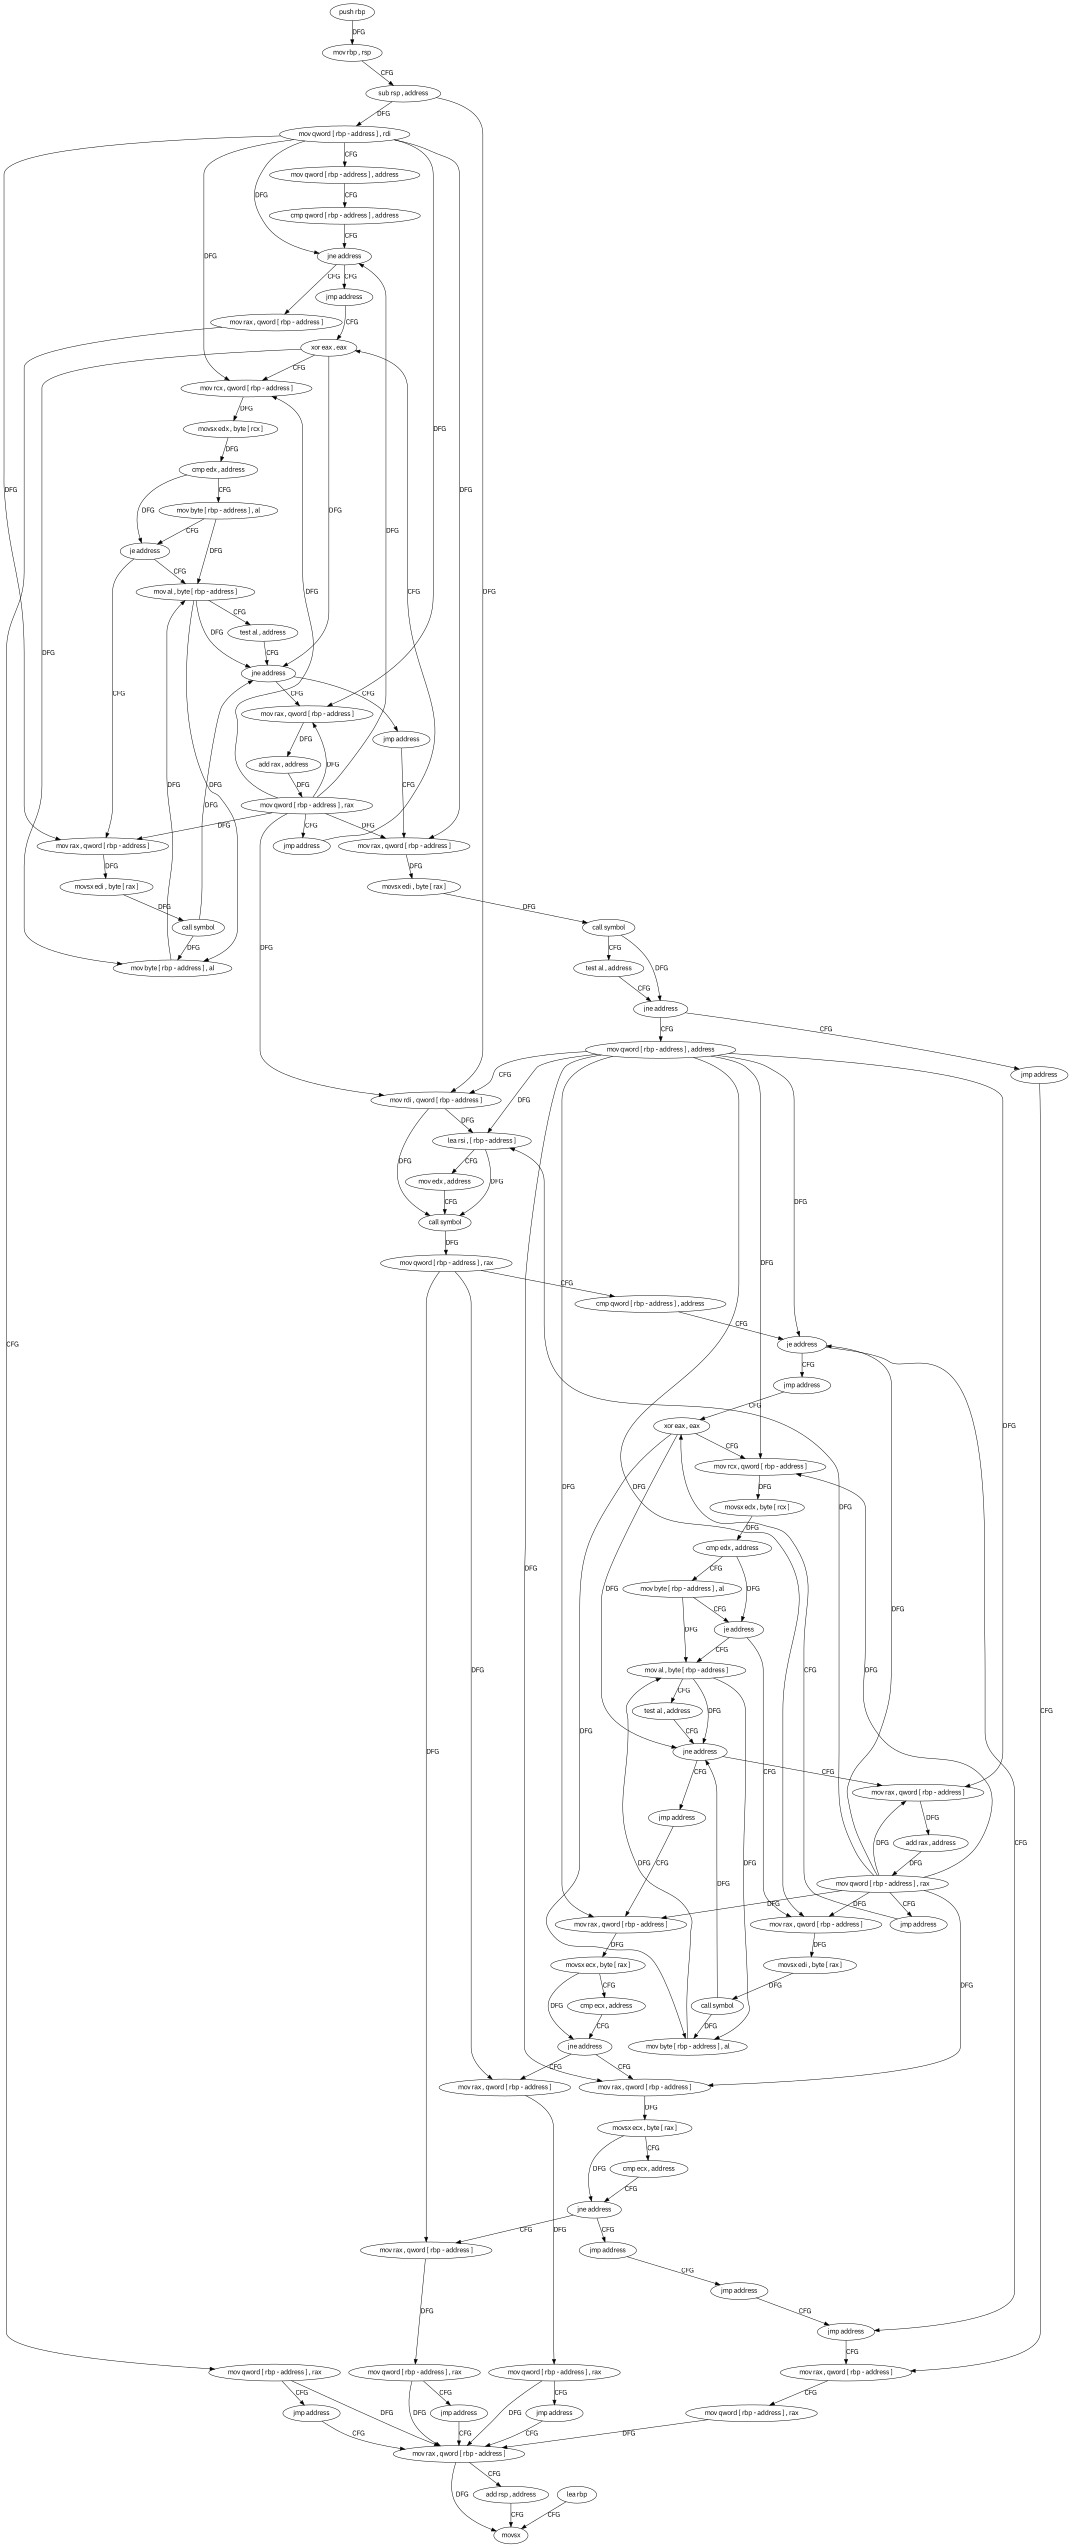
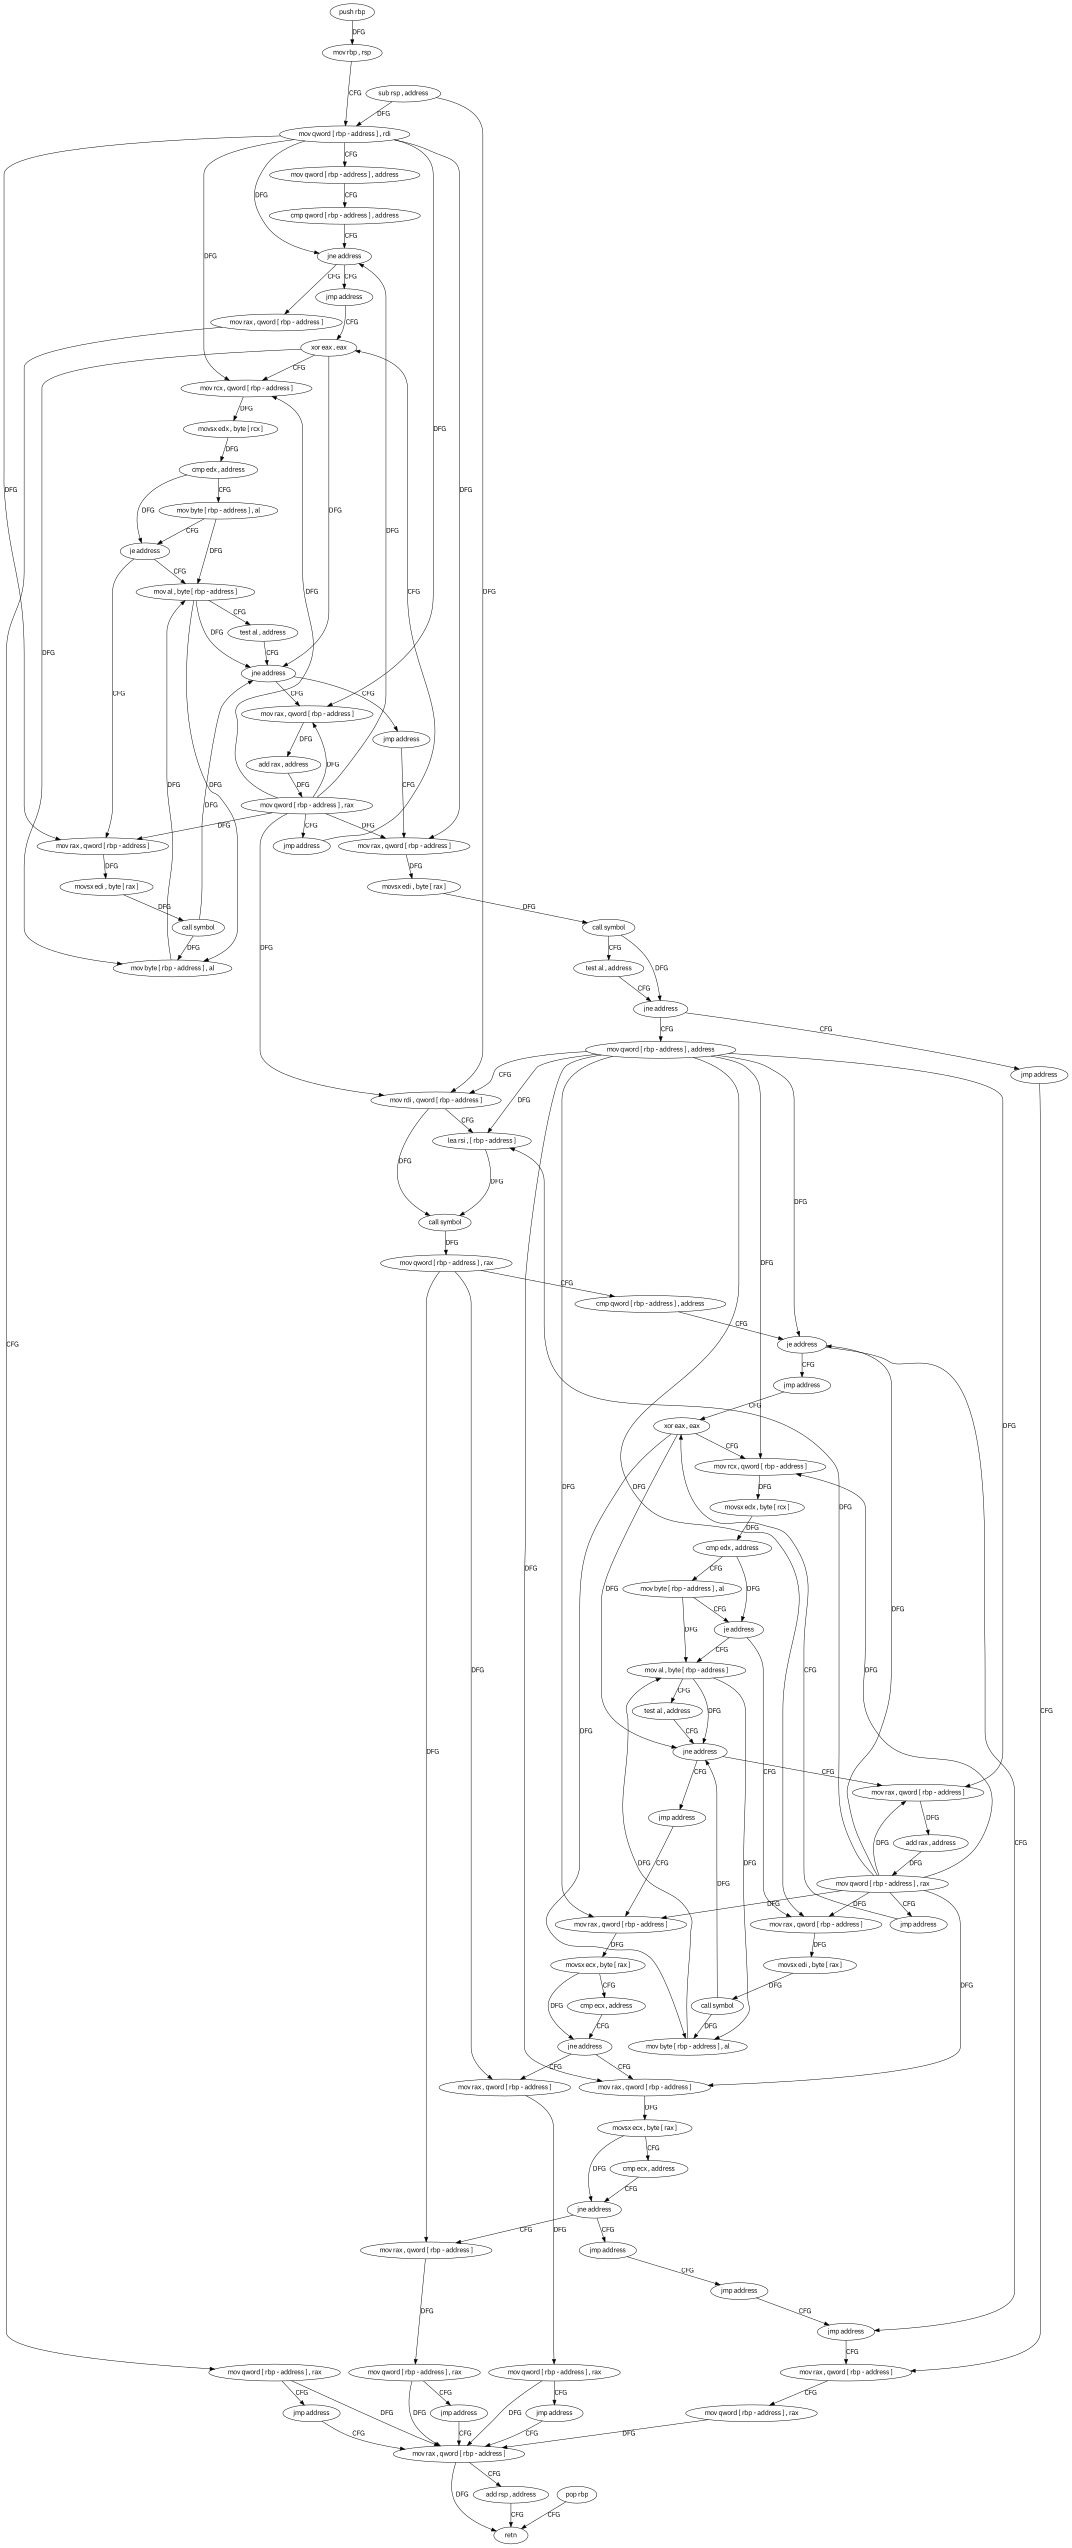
  digraph {
    fontname="IBM Plex Sans"
    node [fontname="IBM Plex Sans"]
    edge [fontname="IBM Plex Sans"]
    n1 [label="push rbp"]
    n2 [label="mov rbp , rsp"]
    n3 [label="sub rsp , address"]
    n4 [label="mov qword [ rbp - address ] , rdi"]
    n5 [label="mov rdi , qword [ rbp - address ]"]
    n6 [label="mov qword [ rbp - address ] , address"]
    n7 [label="jne address"]
    n8 [label="mov rcx , qword [ rbp - address ]"]
    n9 [label="mov rax , qword [ rbp - address ]"]
    n10 [label="mov rax , qword [ rbp - address ]"]
    n11 [label="mov rax , qword [ rbp - address ]"]
    n12 [label="cmp qword [ rbp - address ] , address"]
    n13 [label="jmp address"]
    n14 [label="mov rax , qword [ rbp - address ]"]
    n15 [label="movsx edx , byte [ rcx ]"]
    n16 [label="movsx edi , byte [ rax ]"]
    n17 [label="add rax , address"]
    n18 [label="movsx edi , byte [ rax ]"]
    n19 [label="lea rsi , [ rbp - address ]"]
    n20 [label="call symbol"]
    n21 [label="xor eax , eax"]
    n22 [label="mov qword [ rbp - address ] , rax"]
    n23 [label="jne address"]
    n24 [label="mov byte [ rbp - address ] , al"]
    n25 [label="jmp address"]
    n26 [label="mov rax , qword [ rbp - address ]"]
    n27 [label="jmp address"]
    n28 [label="mov al , byte [ rbp - address ]"]
    n29 [label="add rsp , address"]
-   n30 [label=movsx]
+   n30 [label=retn]
    n31 [label="cmp edx , address"]
    n32 [label="mov byte [ rbp - address ] , al"]
    n33 [label="je address"]
    n34 [label="test al , address"]
    n35 [label="call symbol"]
-   n36 [label="lea rbp"]
+   n36 [label="pop rbp"]
    n37 [label="mov qword [ rbp - address ] , rax"]
    n38 [label="jmp address"]
    n39 [label="call symbol"]
    n40 [label="test al , address"]
    n41 [label="jne address"]
    n42 [label="mov qword [ rbp - address ] , address"]
    n43 [label="jmp address"]
    n44 [label="je address"]
    n45 [label="mov rcx , qword [ rbp - address ]"]
    n46 [label="mov rax , qword [ rbp - address ]"]
    n47 [label="mov rax , qword [ rbp - address ]"]
    n48 [label="mov rax , qword [ rbp - address ]"]
    n49 [label="mov rax , qword [ rbp - address ]"]
    n50 [label="mov rax , qword [ rbp - address ]"]
-   n51 [label="mov edx , address"]
    n52 [label="jmp address"]
    n53 [label="jmp address"]
    n54 [label="movsx edx , byte [ rcx ]"]
    n55 [label="movsx edi , byte [ rax ]"]
    n56 [label="add rax , address"]
    n57 [label="movsx ecx , byte [ rax ]"]
    n58 [label="movsx ecx , byte [ rax ]"]
    n59 [label="mov qword [ rbp - address ] , rax"]
    n60 [label="mov qword [ rbp - address ] , rax"]
    n61 [label="cmp qword [ rbp - address ] , address"]
    n62 [label="mov rax , qword [ rbp - address ]"]
    n63 [label="mov rax , qword [ rbp - address ]"]
    n64 [label="mov qword [ rbp - address ] , rax"]
    n65 [label="mov qword [ rbp - address ] , rax"]
    n66 [label="xor eax , eax"]
    n67 [label="jne address"]
    n68 [label="mov byte [ rbp - address ] , al"]
    n69 [label="jmp address"]
    n70 [label="mov al , byte [ rbp - address ]"]
    n71 [label="cmp edx , address"]
    n72 [label="mov byte [ rbp - address ] , al"]
    n73 [label="je address"]
    n74 [label="test al , address"]
    n75 [label="call symbol"]
    n76 [label="mov qword [ rbp - address ] , rax"]
    n77 [label="jmp address"]
    n78 [label="cmp ecx , address"]
    n79 [label="jne address"]
    n80 [label="cmp ecx , address"]
    n81 [label="jne address"]
    n82 [label="jmp address"]
    n83 [label="jmp address"]
    n84 [label="jmp address"]
    n85 [label="jmp address"]
    n1 -> n2 [label=DFG]
-   n2 -> n3 [label=CFG]
+   n2 -> n4 [label=CFG]
    n3 -> n4 [label=DFG]
    n3 -> n5 [label=DFG]
    n4 -> n6 [label=CFG]
    n4 -> n7 [label=DFG]
    n4 -> n8 [label=DFG]
    n4 -> n9 [label=DFG]
    n4 -> n10 [label=DFG]
    n4 -> n11 [label=DFG]
-   n5 -> n19 [label=DFG]
+   n5 -> n19 [label=CFG]
    n5 -> n20 [label=DFG]
    n6 -> n12 [label=CFG]
    n7 -> n13 [label=CFG]
    n7 -> n14 [label=CFG]
    n8 -> n15 [label=DFG]
    n9 -> n16 [label=DFG]
    n10 -> n17 [label=DFG]
    n11 -> n18 [label=DFG]
    n12 -> n7 [label=CFG]
    n13 -> n21 [label=CFG]
    n14 -> n22 [label=CFG]
    n15 -> n31 [label=DFG]
    n16 -> n35 [label=DFG]
    n17 -> n37 [label=DFG]
    n18 -> n39 [label=DFG]
    n19 -> n20 [label=DFG]
-   n19 -> n51 [label=CFG]
    n20 -> n60 [label=DFG]
    n21 -> n8 [label=CFG]
    n21 -> n23 [label=DFG]
    n21 -> n24 [label=DFG]
    n22 -> n25 [label=CFG]
    n22 -> n26 [label=DFG]
    n23 -> n10 [label=CFG]
    n23 -> n27 [label=CFG]
    n24 -> n28 [label=DFG]
    n25 -> n26 [label=CFG]
    n26 -> n29 [label=CFG]
    n26 -> n30 [label=DFG]
    n27 -> n11 [label=CFG]
    n28 -> n23 [label=DFG]
    n28 -> n24 [label=DFG]
    n28 -> n34 [label=CFG]
    n29 -> n30 [label=CFG]
    n31 -> n32 [label=CFG]
    n31 -> n33 [label=DFG]
    n32 -> n28 [label=DFG]
    n32 -> n33 [label=CFG]
    n33 -> n9 [label=CFG]
    n33 -> n28 [label=CFG]
    n34 -> n23 [label=CFG]
    n35 -> n23 [label=DFG]
    n35 -> n24 [label=DFG]
    n36 -> n30 [label=CFG]
    n37 -> n5 [label=DFG]
    n37 -> n7 [label=DFG]
    n37 -> n8 [label=DFG]
    n37 -> n9 [label=DFG]
    n37 -> n10 [label=DFG]
    n37 -> n11 [label=DFG]
    n37 -> n38 [label=CFG]
    n38 -> n21 [label=CFG]
    n39 -> n40 [label=CFG]
    n39 -> n41 [label=DFG]
    n40 -> n41 [label=CFG]
    n41 -> n42 [label=CFG]
    n41 -> n43 [label=CFG]
    n42 -> n5 [label=CFG]
    n42 -> n19 [label=DFG]
    n42 -> n44 [label=DFG]
    n42 -> n45 [label=DFG]
    n42 -> n46 [label=DFG]
    n42 -> n47 [label=DFG]
    n42 -> n48 [label=DFG]
    n42 -> n49 [label=DFG]
    n43 -> n50 [label=CFG]
    n44 -> n52 [label=CFG]
    n44 -> n53 [label=CFG]
    n45 -> n54 [label=DFG]
    n46 -> n55 [label=DFG]
    n47 -> n56 [label=DFG]
    n48 -> n57 [label=DFG]
    n49 -> n58 [label=DFG]
    n50 -> n59 [label=CFG]
-   n51 -> n20 [label=CFG]
    n52 -> n50 [label=CFG]
    n53 -> n66 [label=CFG]
    n54 -> n71 [label=DFG]
    n55 -> n75 [label=DFG]
    n56 -> n76 [label=DFG]
    n57 -> n78 [label=CFG]
    n57 -> n79 [label=DFG]
    n58 -> n80 [label=CFG]
    n58 -> n81 [label=DFG]
    n59 -> n26 [label=DFG]
    n60 -> n61 [label=CFG]
    n60 -> n62 [label=DFG]
    n60 -> n63 [label=DFG]
    n61 -> n44 [label=CFG]
    n62 -> n64 [label=DFG]
    n63 -> n65 [label=DFG]
    n64 -> n26 [label=DFG]
    n64 -> n82 [label=CFG]
    n65 -> n26 [label=DFG]
    n65 -> n85 [label=CFG]
    n66 -> n45 [label=CFG]
    n66 -> n67 [label=DFG]
    n66 -> n68 [label=DFG]
    n67 -> n47 [label=CFG]
    n67 -> n69 [label=CFG]
    n68 -> n70 [label=DFG]
    n69 -> n48 [label=CFG]
    n70 -> n67 [label=DFG]
    n70 -> n68 [label=DFG]
    n70 -> n74 [label=CFG]
    n71 -> n72 [label=CFG]
    n71 -> n73 [label=DFG]
    n72 -> n70 [label=DFG]
    n72 -> n73 [label=CFG]
    n73 -> n46 [label=CFG]
    n73 -> n70 [label=CFG]
    n74 -> n67 [label=CFG]
    n75 -> n67 [label=DFG]
    n75 -> n68 [label=DFG]
    n76 -> n19 [label=DFG]
    n76 -> n44 [label=DFG]
    n76 -> n45 [label=DFG]
    n76 -> n46 [label=DFG]
    n76 -> n47 [label=DFG]
    n76 -> n48 [label=DFG]
    n76 -> n49 [label=DFG]
    n76 -> n77 [label=CFG]
    n77 -> n66 [label=CFG]
    n78 -> n79 [label=CFG]
    n79 -> n49 [label=CFG]
    n79 -> n62 [label=CFG]
    n80 -> n81 [label=CFG]
    n81 -> n63 [label=CFG]
    n81 -> n83 [label=CFG]
    n82 -> n26 [label=CFG]
    n83 -> n84 [label=CFG]
    n84 -> n52 [label=CFG]
    n85 -> n26 [label=CFG]
  }
